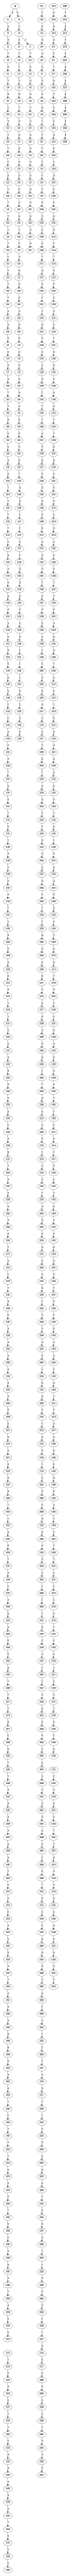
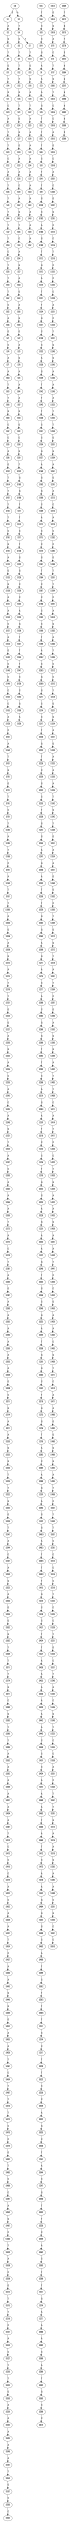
  strict digraph {
    fontname=Oswald
    node [fontname=Oswald]
    edge [fontname=Oswald]
    S0
    S1
    S2
    S3
    S4
    S5
    S6
    S7
    S8
    S9
    S10
    S11
    S12
    S13
    S14
    S15
    S16
    S17
    S18
    S19
    S20
    S21
    S22
    S23
    S24
    S25
    S26
    S27
    S28
    S29
    S30
    S31
    S32
    S33
    S34
    S35
    S36
    S37
    S38
    S39
    S40
    S41
    S42
    S43
    S44
    S45
    S46
    S47
    S48
    S49
    S50
    S51
    S52
    S53
    S54
    S56
    S57
    S55
    S58
    S59
    S60
    S61
    S62
    S63
    S64
    S65
    S66
    S67
    S68
    S69
    S70
    S71
    S72
    S73
    S74
    S75
    S76
    S77
    S78
    S79
    S80
    S81
    S82
    S83
    S84
    S85
    S86
    S87
    S88
    S89
    S90
    S91
    S92
    S93
    S94
    S95
    S96
    S97
    S98
    S99
    S100
    S101
    S102
    S103
    S104
    S105
    S106
    S107
    S108
    S109
    S110
    S111
    S112
    S113
    S114
    S115
    S116
    S117
    S118
    S119
    S120
    S121
    S122
    S123
    S124
    S125
    S126
    S127
    S128
    S129
    S130
    S131
    S132
    S133
    S134
    S135
    S136
    S137
    S138
    S139
    S140
    S141
    S142
    S143
    S144
    S145
    S146
    S147
    S148
    S149
    S150
    S151
    S152
    S153
    S154
    S155
    S156
    S157
    S158
    S159
    S160
    S161
    S163
    S164
    S162
    S165
    S166
    S167
    S168
    S169
    S170
    S171
    S172
    S173
    S174
    S175
    S176
    S177
    S178
    S179
    S180
    S181
    S182
    S183
    S184
    S185
    S186
    S187
    S188
    S189
    S190
    S191
    S192
    S193
    S194
    S195
    S196
    S197
    S198
    S199
    S200
    S201
    S202
    S203
    S204
    S205
    S206
    S207
    S208
    S209
    S210
    S211
    S212
    S213
    S214
    S215
    S216
    S217
    S218
    S219
    S220
    S221
    S222
    S223
    S224
    S225
    S226
    S227
    S228
    S229
    S230
    S231
    S232
    S233
    S234
    S235
    S236
    S237
    S238
    S239
    S240
    S241
    S242
    S243
    S244
    S245
    S246
    S247
    S248
    S249
    S250
    S251
    S252
    S253
    S254
    S255
    S256
    S257
    S258
    S259
    S260
    S261
    S262
    S263
    S264
    S265
    S266
    S267
    S268
    S269
    S270
    S271
    S272
    S273
    S274
    S275
    S276
    S277
    S278
    S279
    S280
    S281
    S282
    S283
    S284
    S285
    S286
    S287
    S288
    S289
    S290
    S291
    S292
    S293
    S294
    S295
    S296
    S297
    S298
    S299
    S300
    S301
    S302
    S303
    S304
    S305
    S306
    S307
    S308
    S309
    S310
    S311
    S312
    S313
    S314
    S315
    S316
    S317
    S318
    S319
    S320
    S321
    S322
    S323
    S324
    S325
    S326
    S327
    S328
    S329
    S330
    S331
    S332
    S333
    S334
    S335
    S336
    S337
    S338
    S339
    S340
    S341
    S342
    S343
    S344
    S345
    S346
    S347
    S348
    S349
    S350
    S351
    S352
    S353
    S354
    S355
    S356
    S357
    S358
    S359
    S360
    S361
    S362
    S363
    S364
    S365
    S366
    S367
    S368
    S369
    S370
    S371
    S372
    S373
    S374
    S375
    S376
    S377
    S378
    S379
    S380
    S381
    S382
    S383
    S384
    S385
    S386
    S387
    S388
    S389
    S390
    S391
    S392
    S393
    S394
    S395
    S396
    S397
    S398
    S399
    S400
    S401
    S402
    S403
    S404
    S405
    S406
    S407
    S408
    S409
    S410
    S411
    S412
    S413
    S414
    S415
    S416
    S417
    S418
    S419
    S420
    S421
    S422
    S423
    S424
    S425
    S426
    S427
    S428
    S429
    S430
    S431
    S432
    S433
    S434
    S435
    S436
    S437
    S438
    S439
    S440
    S441
    S442
    S443
    S444
    S445
    S446
    S447
    S448
    S449
    S450
    S451
    S452
    S453
    S454
    S455
    S456
    S457
    S458
    S459
    S460
    S461
    S462
    S463
    S464
    S465
    S466
    S467
    S468
    S469
    S470
    S471
    S472
    S473
    S474
    S475
    S476
    S477
    S478
    S479
    S480
    S481
    S482
    S483
    S484
    S485
    S486
    S487
    S488
    S489
    S490
    S491
    S492
    S493
    S494
    S495
    S496
    S497
    S498
    S499
    S500
    S501
    S502
    S503
    S504
    S505
    S506
    S507
    S508
    S509
    S510
    S511
    S512
    S513
    S514
    S515
    S516
    S517
    S518
    S519
    S520
    S521
    S522
    S523
    S524
    S525
    S526
    S527
    S528
    S529
    S530
    S531
    S532
    S533
    S534
    S535
    S536
    S537
    S538
    S539
    S540
    S541
    S542
    S543
    S544
    S545
    S546
    S547
    S548
    S549
    S550
    S551
    S552
    S553
    S554
    S555
    S556
    S557
    S558
    S559
    S560
    S561
    S562
    S563
    S564
    S565
    S567
    S568
    S570
    S571
    S569
    S572
    S573
    S574
    S575
    S576
    S577
    S578
    S579
    S580
    S581
    S582
    S583
    S584
    S585
    S586
    S587
    S588
    S589
    S590
    S591
    S592
    S593
    S594
    S595
    S596
    S597
    S598
    S599
    S600
    S601
    S0 -> S1 [label=C]
    S0 -> S2 [label=A]
    S1 -> S3 [label=A]
    S2 -> S4 [label=T]
    S3 -> S5 [label=G]
    S4 -> S6 [label=C]
    S4 -> S7 [label=T]
    S5 -> S8 [label=T]
    S6 -> S9 [label=T]
    S7 -> S10 [label=T]
    S8 -> S11 [label=G]
    S9 -> S12 [label=T]
    S10 -> S13 [label=G]
    S11 -> S14 [label=T]
    S12 -> S15 [label=T]
    S13 -> S16 [label=G]
    S14 -> S17 [label=G]
    S15 -> S18 [label=G]
    S16 -> S19 [label=A]
    S17 -> S20 [label=C]
    S18 -> S21 [label=T]
    S19 -> S22 [label=T]
    S20 -> S23 [label=A]
    S21 -> S24 [label=G]
    S22 -> S25 [label=A]
    S23 -> S26 [label=T]
    S24 -> S27 [label=G]
    S25 -> S28 [label=A]
    S26 -> S29 [label=T]
    S27 -> S30 [label=G]
    S28 -> S31 [label=A]
    S29 -> S32 [label=C]
    S30 -> S33 [label=A]
    S31 -> S34 [label=A]
    S32 -> S35 [label=A]
    S33 -> S36 [label=A]
    S34 -> S37 [label=A]
    S35 -> S38 [label=T]
    S36 -> S39 [label=C]
    S37 -> S40 [label=A]
    S38 -> S41 [label=T]
    S39 -> S42 [label=A]
    S40 -> S43 [label=A]
    S41 -> S44 [label=T]
    S42 -> S45 [label=G]
    S43 -> S46 [label=A]
    S44 -> S47 [label=T]
    S45 -> S48 [label=T]
    S46 -> S49 [label=A]
    S47 -> S50 [label=T]
    S48 -> S51 [label=C]
    S49 -> S52 [label=A]
    S50 -> S53 [label=C]
    S51 -> S54 [label=A]
    S53 -> S56 [label=T]
    S54 -> S57 [label=G]
    S56 -> S59 [label=T]
    S57 -> S60 [label=A]
    S55 -> S58 [label=T]
    S58 -> S61 [label=C]
    S59 -> S62 [label=T]
    S60 -> S63 [label=G]
    S61 -> S64 [label=C]
    S62 -> S65 [label=C]
    S63 -> S66 [label=A]
    S64 -> S67 [label=G]
    S65 -> S68 [label=A]
    S66 -> S69 [label=G]
    S67 -> S70 [label=A]
    S68 -> S71 [label=G]
    S69 -> S72 [label=G]
    S70 -> S73 [label=A]
    S71 -> S74 [label=C]
    S72 -> S75 [label=A]
    S73 -> S76 [label=A]
    S74 -> S77 [label=A]
    S75 -> S78 [label=G]
    S76 -> S79 [label=G]
    S77 -> S80 [label=A]
    S78 -> S81 [label=A]
    S79 -> S82 [label=T]
    S80 -> S83 [label=T]
    S81 -> S84 [label=A]
    S82 -> S85 [label=T]
    S83 -> S86 [label=T]
    S84 -> S87 [label=A]
    S85 -> S88 [label=T]
    S86 -> S89 [label=G]
    S87 -> S90 [label=G]
    S88 -> S91 [label=C]
    S89 -> S92 [label=C]
    S90 -> S93 [label=G]
    S91 -> S94 [label=T]
    S92 -> S95 [label=C]
    S93 -> S96 [label=C]
    S94 -> S97 [label=T]
    S95 -> S98 [label=A]
    S96 -> S99 [label=G]
    S97 -> S100 [label=G]
    S98 -> S101 [label=G]
    S99 -> S102 [label=T]
    S100 -> S103 [label=C]
    S101 -> S104 [label=T]
    S102 -> S105 [label=G]
    S103 -> S106 [label=A]
    S104 -> S107 [label=T]
    S105 -> S108 [label=G]
    S106 -> S109 [label=G]
    S107 -> S110 [label=T]
    S108 -> S111 [label=T]
    S109 -> S112 [label=T]
    S110 -> S113 [label=T]
    S111 -> S114 [label=T]
    S112 -> S115 [label=G]
    S113 -> S116 [label=C]
    S114 -> S117 [label=C]
    S115 -> S118 [label=A]
    S116 -> S119 [label=G]
    S117 -> S120 [label=T]
    S118 -> S121 [label=T]
    S119 -> S122 [label=A]
    S120 -> S123 [label=G]
    S121 -> S124 [label=T]
    S122 -> S125 [label=G]
    S123 -> S126 [label=G]
    S124 -> S127 [label=G]
    S125 -> S128 [label=G]
    S126 -> S129 [label=C]
    S127 -> S130 [label=C]
    S128 -> S131 [label=A]
    S129 -> S132 [label=C]
    S130 -> S133 [label=C]
    S131 -> S134 [label=A]
    S132 -> S135 [label=A]
    S133 -> S136 [label=A]
    S134 -> S137 [label=C]
    S135 -> S138 [label=G]
    S136 -> S139 [label=G]
    S137 -> S140 [label=A]
    S138 -> S141 [label=T]
    S139 -> S142 [label=T]
    S140 -> S143 [label=G]
    S141 -> S144 [label=T]
    S142 -> S145 [label=T]
    S143 -> S146 [label=C]
    S144 -> S147 [label=T]
    S145 -> S148 [label=T]
    S146 -> S149 [label=C]
    S147 -> S150 [label=C]
    S148 -> S151 [label=C]
    S149 -> S152 [label=C]
    S150 -> S153 [label=C]
    S151 -> S154 [label=C]
    S152 -> S155 [label=C]
    S153 -> S156 [label=G]
    S154 -> S157 [label=G]
    S155 -> S158 [label=A]
    S156 -> S159 [label=A]
    S157 -> S160 [label=A]
    S158 -> S161 [label=C]
    S160 -> S163 [label=G]
    S161 -> S164 [label=A]
    S163 -> S166 [label=G]
    S164 -> S167 [label=T]
    S162 -> S165 [label=G]
    S165 -> S168 [label=G]
    S166 -> S169 [label=C]
    S167 -> S170 [label=G]
    S168 -> S171 [label=A]
    S169 -> S172 [label=A]
    S170 -> S173 [label=G]
    S171 -> S174 [label=C]
    S172 -> S175 [label=C]
    S173 -> S176 [label=T]
    S174 -> S177 [label=T]
    S175 -> S178 [label=C]
    S176 -> S179 [label=C]
    S177 -> S180 [label=G]
    S178 -> S181 [label=G]
    S179 -> S182 [label=T]
    S180 -> S183 [label=T]
    S181 -> S184 [label=T]
    S182 -> S185 [label=A]
    S183 -> S186 [label=C]
    S184 -> S187 [label=C]
    S185 -> S188 [label=T]
    S186 -> S189 [label=C]
    S187 -> S190 [label=C]
    S188 -> S191 [label=C]
    S189 -> S192 [label=A]
    S190 -> S193 [label=C]
    S191 -> S194 [label=A]
    S192 -> S195 [label=G]
    S193 -> S196 [label=C]
    S194 -> S197 [label=T]
    S195 -> S198 [label=C]
    S196 -> S199 [label=T]
    S197 -> S200 [label=T]
    S198 -> S201 [label=A]
    S199 -> S202 [label=A]
    S200 -> S203 [label=A]
    S201 -> S204 [label=C]
    S202 -> S205 [label=C]
    S203 -> S206 [label=G]
    S204 -> S207 [label=G]
    S205 -> S208 [label=G]
    S206 -> S209 [label=A]
    S207 -> S210 [label=G]
    S208 -> S211 [label=G]
    S209 -> S212 [label=G]
    S210 -> S213 [label=C]
    S211 -> S214 [label=C]
    S212 -> S215 [label=A]
    S213 -> S216 [label=C]
    S214 -> S217 [label=C]
    S215 -> S218 [label=T]
    S216 -> S219 [label=T]
    S217 -> S220 [label=T]
    S218 -> S221 [label=T]
    S219 -> S222 [label=C]
    S220 -> S223 [label=G]
    S221 -> S224 [label=G]
    S222 -> S225 [label=C]
    S223 -> S226 [label=T]
    S224 -> S227 [label=G]
    S225 -> S228 [label=C]
    S226 -> S229 [label=C]
    S227 -> S230 [label=A]
    S228 -> S231 [label=A]
    S229 -> S232 [label=G]
    S230 -> S233 [label=G]
    S231 -> S234 [label=C]
    S232 -> S235 [label=C]
    S233 -> S236 [label=A]
    S234 -> S237 [label=T]
    S235 -> S238 [label=T]
    S236 -> S239 [label=C]
    S237 -> S240 [label=G]
    S238 -> S241 [label=G]
    S239 -> S242 [label=A]
    S240 -> S243 [label=G]
    S241 -> S244 [label=G]
    S242 -> S245 [label=C]
    S243 -> S246 [label=A]
    S244 -> S247 [label=A]
    S245 -> S248 [label=A]
    S246 -> S249 [label=A]
    S247 -> S250 [label=G]
    S248 -> S251 [label=G]
    S249 -> S252 [label=A]
    S250 -> S253 [label=A]
    S251 -> S254 [label=T]
    S252 -> S255 [label=T]
    S253 -> S256 [label=T]
    S254 -> S257 [label=A]
    S255 -> S258 [label=T]
    S256 -> S259 [label=T]
    S257 -> S260 [label=C]
    S258 -> S261 [label=G]
    S259 -> S262 [label=G]
    S260 -> S263 [label=A]
    S261 -> S264 [label=G]
    S262 -> S265 [label=G]
    S263 -> S266 [label=A]
    S264 -> S267 [label=A]
    S265 -> S268 [label=A]
    S266 -> S269 [label=A]
    S267 -> S270 [label=G]
    S268 -> S271 [label=G]
    S269 -> S272 [label=T]
    S270 -> S273 [label=A]
    S271 -> S274 [label=A]
    S272 -> S275 [label=A]
    S273 -> S276 [label=C]
    S274 -> S277 [label=C]
    S275 -> S278 [label=C]
    S276 -> S279 [label=A]
    S277 -> S280 [label=A]
    S278 -> S281 [label=T]
    S279 -> S282 [label=C]
    S280 -> S283 [label=C]
    S281 -> S284 [label=A]
    S282 -> S285 [label=C]
    S283 -> S286 [label=G]
    S284 -> S287 [label=G]
    S285 -> S288 [label=G]
    S286 -> S289 [label=G]
    S287 -> S290 [label=A]
    S288 -> S291 [label=T]
    S289 -> S292 [label=T]
    S290 -> S293 [label=A]
    S291 -> S294 [label=T]
    S292 -> S295 [label=T]
    S293 -> S296 [label=A]
    S294 -> S297 [label=C]
    S295 -> S298 [label=C]
    S296 -> S299 [label=A]
    S297 -> S300 [label=A]
    S298 -> S301 [label=A]
    S299 -> S302 [label=A]
    S300 -> S303 [label=G]
    S301 -> S304 [label=G]
    S302 -> S305 [label=A]
    S303 -> S306 [label=A]
    S304 -> S307 [label=A]
    S305 -> S308 [label=G]
    S306 -> S309 [label=T]
    S307 -> S310 [label=T]
    S308 -> S311 [label=C]
    S309 -> S312 [label=C]
    S310 -> S313 [label=C]
    S311 -> S314 [label=G]
    S312 -> S315 [label=C]
    S313 -> S316 [label=C]
    S314 -> S317 [label=A]
    S315 -> S318 [label=T]
    S316 -> S319 [label=T]
    S317 -> S320 [label=A]
    S318 -> S321 [label=G]
    S319 -> S322 [label=G]
    S320 -> S323 [label=G]
    S321 -> S324 [label=G]
    S322 -> S325 [label=G]
    S323 -> S326 [label=G]
    S324 -> S327 [label=A]
    S325 -> S328 [label=A]
    S326 -> S329 [label=T]
    S327 -> S330 [label=G]
    S328 -> S331 [label=G]
    S329 -> S332 [label=T]
    S330 -> S333 [label=A]
    S331 -> S334 [label=A]
    S332 -> S335 [label=G]
    S333 -> S336 [label=A]
    S334 -> S337 [label=A]
    S335 -> S338 [label=G]
    S336 -> S339 [label=A]
    S337 -> S340 [label=G]
    S338 -> S341 [label=T]
    S339 -> S342 [label=T]
    S340 -> S343 [label=T]
    S341 -> S344 [label=A]
    S342 -> S345 [label=G]
    S343 -> S346 [label=G]
    S344 -> S347 [label=C]
    S345 -> S348 [label=T]
    S346 -> S349 [label=C]
    S347 -> S350 [label=A]
    S348 -> S351 [label=G]
    S349 -> S352 [label=G]
    S350 -> S353 [label=G]
    S351 -> S354 [label=A]
    S352 -> S355 [label=A]
    S353 -> S356 [label=A]
    S354 -> S357 [label=A]
    S355 -> S358 [label=T]
    S356 -> S359 [label=G]
    S357 -> S360 [label=G]
    S358 -> S361 [label=G]
    S359 -> S362 [label=G]
    S360 -> S363 [label=G]
    S361 -> S364 [label=G]
    S362 -> S365 [label=G]
    S363 -> S366 [label=C]
    S364 -> S367 [label=C]
    S365 -> S368 [label=T]
    S366 -> S369 [label=T]
    S367 -> S370 [label=T]
    S368 -> S371 [label=T]
    S369 -> S372 [label=G]
    S370 -> S373 [label=G]
    S371 -> S374 [label=T]
    S372 -> S375 [label=G]
    S373 -> S376 [label=G]
    S374 -> S377 [label=G]
    S375 -> S378 [label=T]
    S376 -> S379 [label=T]
    S377 -> S380 [label=C]
    S378 -> S381 [label=A]
    S379 -> S382 [label=A]
    S380 -> S383 [label=G]
    S381 -> S384 [label=T]
    S382 -> S385 [label=C]
    S383 -> S386 [label=T]
    S384 -> S387 [label=C]
    S385 -> S388 [label=A]
    S386 -> S389 [label=T]
    S387 -> S390 [label=G]
    S388 -> S391 [label=G]
    S389 -> S392 [label=A]
    S390 -> S393 [label=A]
    S391 -> S394 [label=A]
    S392 -> S395 [label=A]
    S393 -> S396 [label=G]
    S394 -> S397 [label=G]
    S395 -> S398 [label=A]
    S396 -> S399 [label=G]
    S397 -> S400 [label=G]
    S398 -> S401 [label=A]
    S399 -> S402 [label=A]
    S400 -> S403 [label=A]
    S401 -> S404 [label=A]
    S402 -> S405 [label=T]
    S403 -> S406 [label=T]
    S404 -> S407 [label=A]
    S405 -> S408 [label=T]
    S406 -> S409 [label=T]
    S407 -> S410 [label=T]
    S408 -> S411 [label=C]
    S409 -> S412 [label=T]
    S410 -> S413 [label=C]
    S411 -> S414 [label=A]
    S412 -> S415 [label=G]
    S413 -> S416 [label=C]
    S414 -> S417 [label=T]
    S415 -> S418 [label=C]
    S416 -> S419 [label=C]
    S417 -> S420 [label=C]
    S418 -> S421 [label=C]
    S419 -> S422 [label=A]
    S420 -> S423 [label=C]
    S421 -> S424 [label=T]
    S422 -> S425 [label=C]
    S423 -> S426 [label=T]
    S424 -> S427 [label=T]
    S425 -> S428 [label=A]
    S426 -> S429 [label=G]
    S427 -> S430 [label=A]
    S428 -> S431 [label=A]
    S429 -> S432 [label=A]
    S430 -> S433 [label=A]
    S431 -> S434 [label=T]
    S432 -> S435 [label=A]
    S433 -> S436 [label=A]
    S434 -> S437 [label=C]
    S435 -> S438 [label=G]
    S436 -> S439 [label=A]
    S437 -> S440 [label=A]
    S438 -> S441 [label=A]
    S439 -> S442 [label=A]
    S440 -> S443 [label=A]
    S441 -> S444 [label=A]
    S442 -> S445 [label=A]
    S443 -> S446 [label=G]
    S444 -> S447 [label=T]
    S445 -> S448 [label=C]
    S446 -> S449 [label=G]
    S447 -> S450 [label=C]
    S448 -> S451 [label=C]
    S449 -> S452 [label=G]
    S450 -> S453 [label=C]
    S451 -> S454 [label=C]
    S452 -> S455 [label=A]
    S453 -> S456 [label=G]
    S454 -> S457 [label=A]
    S455 -> S458 [label=A]
    S456 -> S459 [label=A]
    S457 -> S460 [label=A]
    S458 -> S461 [label=T]
    S459 -> S462 [label=A]
    S460 -> S463 [label=A]
    S461 -> S464 [label=C]
    S462 -> S465 [label=C]
    S463 -> S466 [label=T]
    S464 -> S467 [label=T]
    S465 -> S468 [label=G]
    S466 -> S469 [label=A]
    S467 -> S470 [label=T]
    S468 -> S471 [label=T]
    S469 -> S472 [label=T]
    S470 -> S473 [label=T]
    S471 -> S474 [label=C]
    S472 -> S475 [label=C]
    S473 -> S476 [label=C]
    S474 -> S477 [label=A]
    S475 -> S478 [label=A]
    S476 -> S479 [label=C]
    S477 -> S480 [label=A]
    S478 -> S481 [label=A]
    S479 -> S482 [label=G]
    S480 -> S483 [label=G]
    S481 -> S484 [label=G]
    S482 -> S485 [label=T]
    S483 -> S486 [label=G]
    S484 -> S487 [label=G]
    S485 -> S488 [label=C]
    S486 -> S489 [label=G]
    S487 -> S490 [label=G]
    S488 -> S491 [label=C]
    S489 -> S492 [label=G]
    S490 -> S493 [label=C]
    S491 -> S494 [label=A]
    S492 -> S495 [label=A]
    S493 -> S496 [label=A]
    S494 -> S497 [label=G]
    S495 -> S498 [label=T]
    S496 -> S499 [label=T]
    S497 -> S500 [label=C]
    S498 -> S501 [label=C]
    S499 -> S502 [label=C]
    S500 -> S503 [label=T]
    S501 -> S504 [label=T]
    S502 -> S505 [label=T]
    S503 -> S506 [label=A]
    S504 -> S507 [label=T]
    S505 -> S508 [label=T]
    S506 -> S509 [label=C]
    S507 -> S510 [label=C]
    S508 -> S511 [label=T]
    S509 -> S512 [label=G]
    S510 -> S513 [label=C]
    S511 -> S514 [label=C]
+   S512 -> S515 [label=T]
    S513 -> S516 [label=C]
    S514 -> S517 [label=C]
    S515 -> S518 [label=T]
    S516 -> S519 [label=C]
    S517 -> S520 [label=T]
    S518 -> S521 [label=C]
    S519 -> S522 [label=T]
    S520 -> S523 [label=T]
    S521 -> S524 [label=A]
    S522 -> S525 [label=C]
    S523 -> S526 [label=C]
    S524 -> S527 [label=C]
    S525 -> S528 [label=C]
    S526 -> S529 [label=C]
    S527 -> S530 [label=T]
    S528 -> S531 [label=T]
    S529 -> S532 [label=A]
    S530 -> S533 [label=T]
    S531 -> S534 [label=G]
    S532 -> S535 [label=G]
    S533 -> S536 [label=G]
    S534 -> S537 [label=C]
    S535 -> S538 [label=C]
    S536 -> S539 [label=A]
    S537 -> S540 [label=T]
    S538 -> S541 [label=T]
    S539 -> S542 [label=A]
    S540 -> S543 [label=A]
    S541 -> S544 [label=A]
    S542 -> S545 [label=A]
    S543 -> S546 [label=C]
    S544 -> S547 [label=C]
    S545 -> S548 [label=A]
    S546 -> S549 [label=G]
    S547 -> S550 [label=G]
    S548 -> S551 [label=A]
+   S549 -> S552 [label=T]
    S550 -> S553 [label=T]
    S551 -> S554 [label=T]
    S552 -> S555 [label=C]
    S553 -> S556 [label=T]
    S554 -> S557 [label=G]
    S555 -> S558 [label=C]
    S556 -> S559 [label=C]
    S557 -> S560 [label=C]
    S558 -> S561 [label=A]
    S559 -> S562 [label=A]
    S560 -> S563 [label=C]
    S561 -> S564 [label=C]
    S562 -> S565 [label=C]
    S564 -> S567 [label=T]
    S565 -> S568 [label=T]
    S567 -> S570 [label=T]
    S568 -> S571 [label=T]
    S570 -> S573 [label=G]
    S571 -> S574 [label=G]
    S569 -> S572 [label=T]
    S572 -> S575 [label=G]
    S573 -> S576 [label=A]
    S574 -> S577 [label=A]
    S575 -> S578 [label=T]
    S576 -> S579 [label=A]
    S577 -> S580 [label=A]
    S578 -> S581 [label=C]
    S579 -> S582 [label=G]
    S580 -> S583 [label=A]
    S581 -> S584 [label=A]
    S582 -> S585 [label=A]
    S583 -> S586 [label=C]
    S584 -> S587 [label=A]
    S585 -> S588 [label=A]
    S586 -> S589 [label=A]
    S587 -> S590 [label=A]
    S588 -> S591 [label=C]
    S589 -> S592 [label=T]
    S590 -> S593 [label=A]
    S591 -> S594 [label=G]
    S592 -> S595 [label=G]
    S593 -> S596 [label=A]
    S594 -> S597 [label=C]
    S595 -> S598 [label=C]
    S596 -> S599 [label=C]
    S597 -> S600 [label=C]
    S598 -> S601 [label=C]
  }
